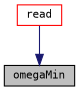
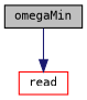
  digraph {
    rankdir=TB
    fontname="DejaVu Sans Mono"
    node [fontname="DejaVu Sans Mono" fontsize=10 shape=record]
    n1 [color=black fillcolor=grey75 fontcolor=black height=0.2 label=omegaMin style=filled width=0.4]
    n2 [color=red height=0.2 label=read width=0.4]
-   n2 -> n1 [color=midnightblue fontname="DejaVu Sans Mono" fontsize=10 labelfontname=FreeSans labelfontsize=10 style=solid]
+   n1 -> n2 [color=midnightblue fontname="DejaVu Sans Mono" fontsize=10 labelfontname=FreeSans labelfontsize=10 style=solid]
  }
